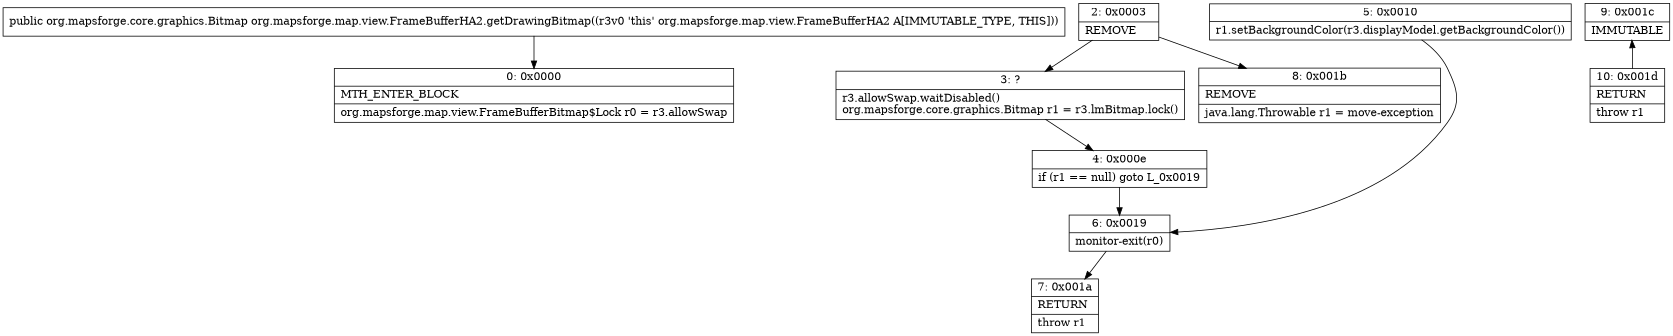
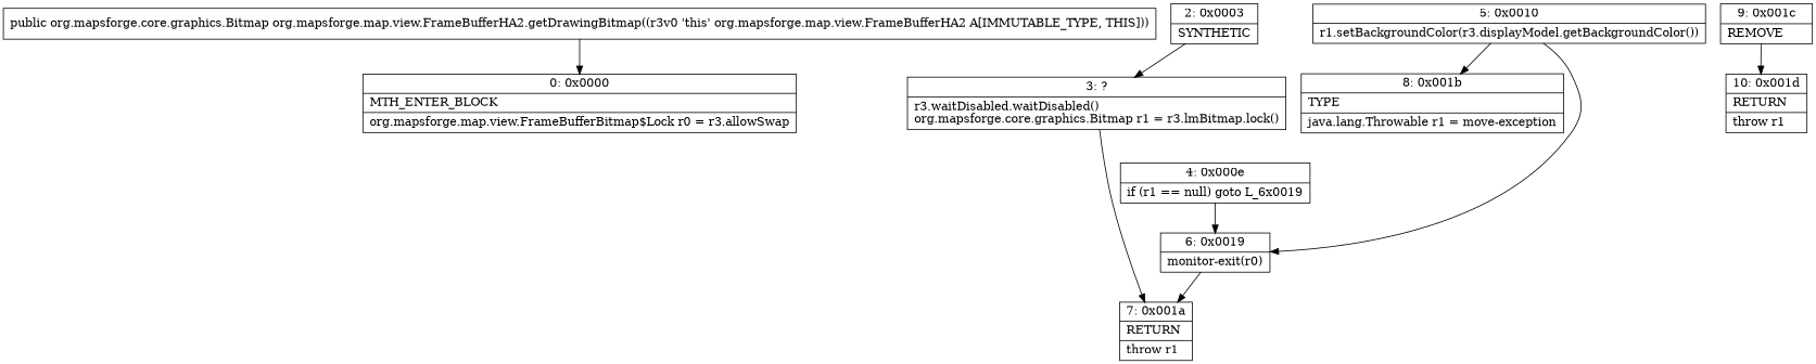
  digraph {
    node [shape=record]
    n1 [label="{0\:\ 0x0000|MTH_ENTER_BLOCK\l|org.mapsforge.map.view.FrameBufferBitmap$Lock r0 = r3.allowSwap\l}"]
-   n2 [label="{2\:\ 0x0003|REMOVE\l}"]
-   n3 [label="{3\:\ ?|r3.allowSwap.waitDisabled()\lorg.mapsforge.core.graphics.Bitmap r1 = r3.lmBitmap.lock()\l}"]
-   n4 [label="{8\:\ 0x001b|REMOVE\l|java.lang.Throwable r1 = move\-exception\l}"]
-   n5 [label="{4\:\ 0x000e|if (r1 == null) goto L_0x0019\l}"]
+   n2 [label="{2\:\ 0x0003|SYNTHETIC\l}"]
+   n3 [label="{3\:\ ?|r3.waitDisabled.waitDisabled()\lorg.mapsforge.core.graphics.Bitmap r1 = r3.lmBitmap.lock()\l}"]
+   n4 [label="{8\:\ 0x001b|TYPE\l|java.lang.Throwable r1 = move\-exception\l}"]
+   n5 [label="{4\:\ 0x000e|if (r1 == null) goto L_6x0019\l}"]
    n6 [label="{6\:\ 0x0019|monitor\-exit(r0)\l}"]
    n7 [label="{5\:\ 0x0010|r1.setBackgroundColor(r3.displayModel.getBackgroundColor())\l}"]
    n8 [label="{7\:\ 0x001a|RETURN\l|throw r1\l}"]
-   n9 [label="{9\:\ 0x001c|IMMUTABLE\l}"]
+   n9 [label="{9\:\ 0x001c|REMOVE\l}"]
    n10 [label="{10\:\ 0x001d|RETURN\l|throw r1\l}"]
    n11 [label="{public org.mapsforge.core.graphics.Bitmap org.mapsforge.map.view.FrameBufferHA2.getDrawingBitmap((r3v0 'this' org.mapsforge.map.view.FrameBufferHA2 A[IMMUTABLE_TYPE, THIS])) }"]
    n2 -> n3
-   n2 -> n4
-   n3 -> n5
+   n7 -> n4
+   n3 -> n8
    n5 -> n6
    n6 -> n8
    n7 -> n6
-   n10 -> n9
+   n9 -> n10
    n11 -> n1
  }
